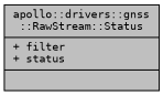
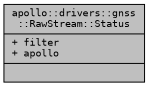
  digraph {
    fontname="DejaVu Sans Mono"
-   n1 [color=black fillcolor=grey75 fontcolor=black fontname="DejaVu Sans Mono" fontsize=10 height=0.2 label="{apollo::drivers::gnss\l::RawStream::Status\n|+ filter\l+ status\l|}" shape=record style=filled width=0.4]
+   n1 [color=black fillcolor=grey75 fontcolor=black fontname="DejaVu Sans Mono" fontsize=10 height=0.2 label="{apollo::drivers::gnss\l::RawStream::Status\n|+ filter\l+ apollo\l|}" shape=record style=filled width=0.4]
  }
